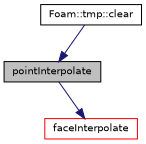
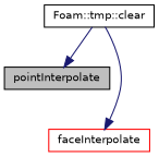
  digraph {
    rankdir=TB
    node [color=black fontname=Helvetica fontsize=10 shape=record]
    edge [color=midnightblue fontname=Helvetica fontsize=10 labelfontname=Helvetica labelfontsize=10 style=solid]
    n1 [fillcolor=grey75 fontcolor=black height=0.2 label=pointInterpolate style=filled width=0.4]
    n2 [color=red height=0.2 label=faceInterpolate width=0.4]
    n3 [height=0.2 label="Foam::tmp::clear" width=0.4]
-   n1 -> n2
+   n3 -> n2
    n3 -> n1
  }
